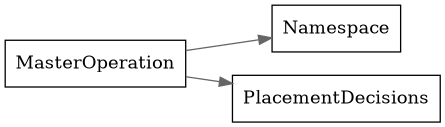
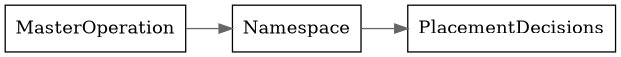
  digraph {
    newrank=true
    rankdir=LR
    node [shape=box]
    edge [color=gray40]
    MasterOperation
    Namespace
    PlacementDecisions
    MasterOperation -> Namespace
-   MasterOperation -> PlacementDecisions
+   Namespace -> PlacementDecisions
  }
